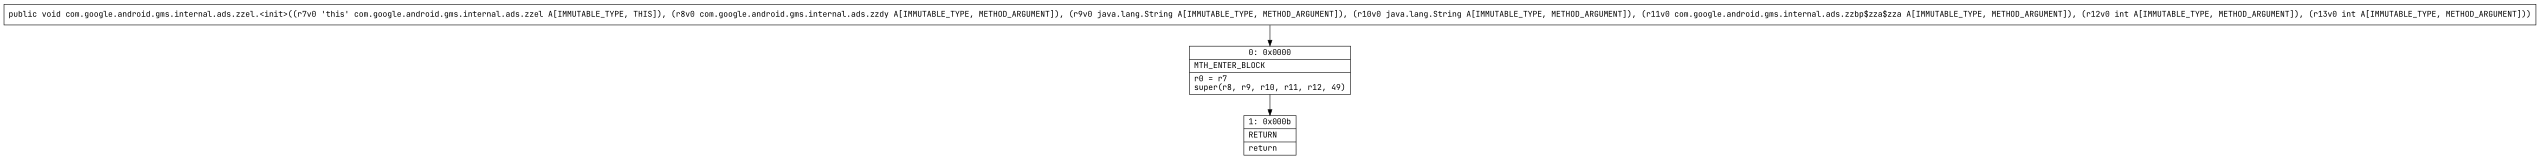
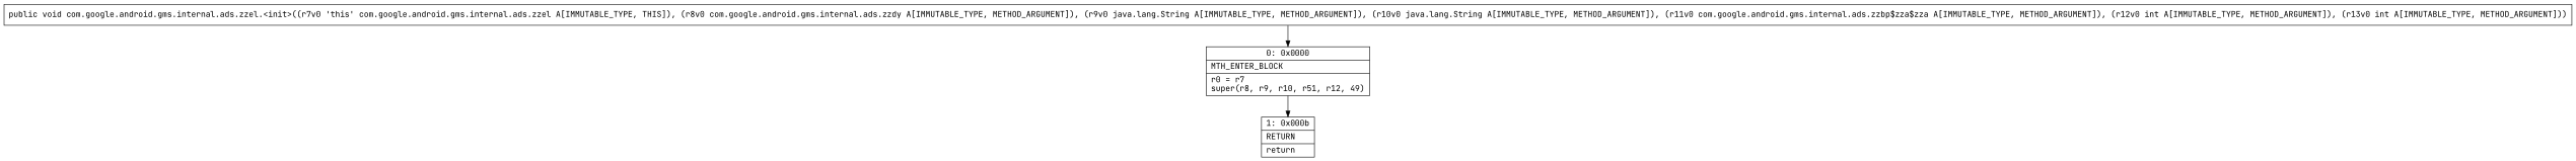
  digraph {
    fontname="JetBrains Mono"
    node [shape=record fontname="JetBrains Mono"]
    edge [fontname="JetBrains Mono"]
-   n1 [label="{0\:\ 0x0000|MTH_ENTER_BLOCK\l|r0 = r7\lsuper(r8, r9, r10, r11, r12, 49)\l}"]
+   n1 [label="{0\:\ 0x0000|MTH_ENTER_BLOCK\l|r0 = r7\lsuper(r8, r9, r10, r51, r12, 49)\l}"]
    n2 [label="{1\:\ 0x000b|RETURN\l|return\l}"]
    n3 [label="{public void com.google.android.gms.internal.ads.zzel.\<init\>((r7v0 'this' com.google.android.gms.internal.ads.zzel A[IMMUTABLE_TYPE, THIS]), (r8v0 com.google.android.gms.internal.ads.zzdy A[IMMUTABLE_TYPE, METHOD_ARGUMENT]), (r9v0 java.lang.String A[IMMUTABLE_TYPE, METHOD_ARGUMENT]), (r10v0 java.lang.String A[IMMUTABLE_TYPE, METHOD_ARGUMENT]), (r11v0 com.google.android.gms.internal.ads.zzbp$zza$zza A[IMMUTABLE_TYPE, METHOD_ARGUMENT]), (r12v0 int A[IMMUTABLE_TYPE, METHOD_ARGUMENT]), (r13v0 int A[IMMUTABLE_TYPE, METHOD_ARGUMENT])) }"]
    n1 -> n2
    n3 -> n1
  }
